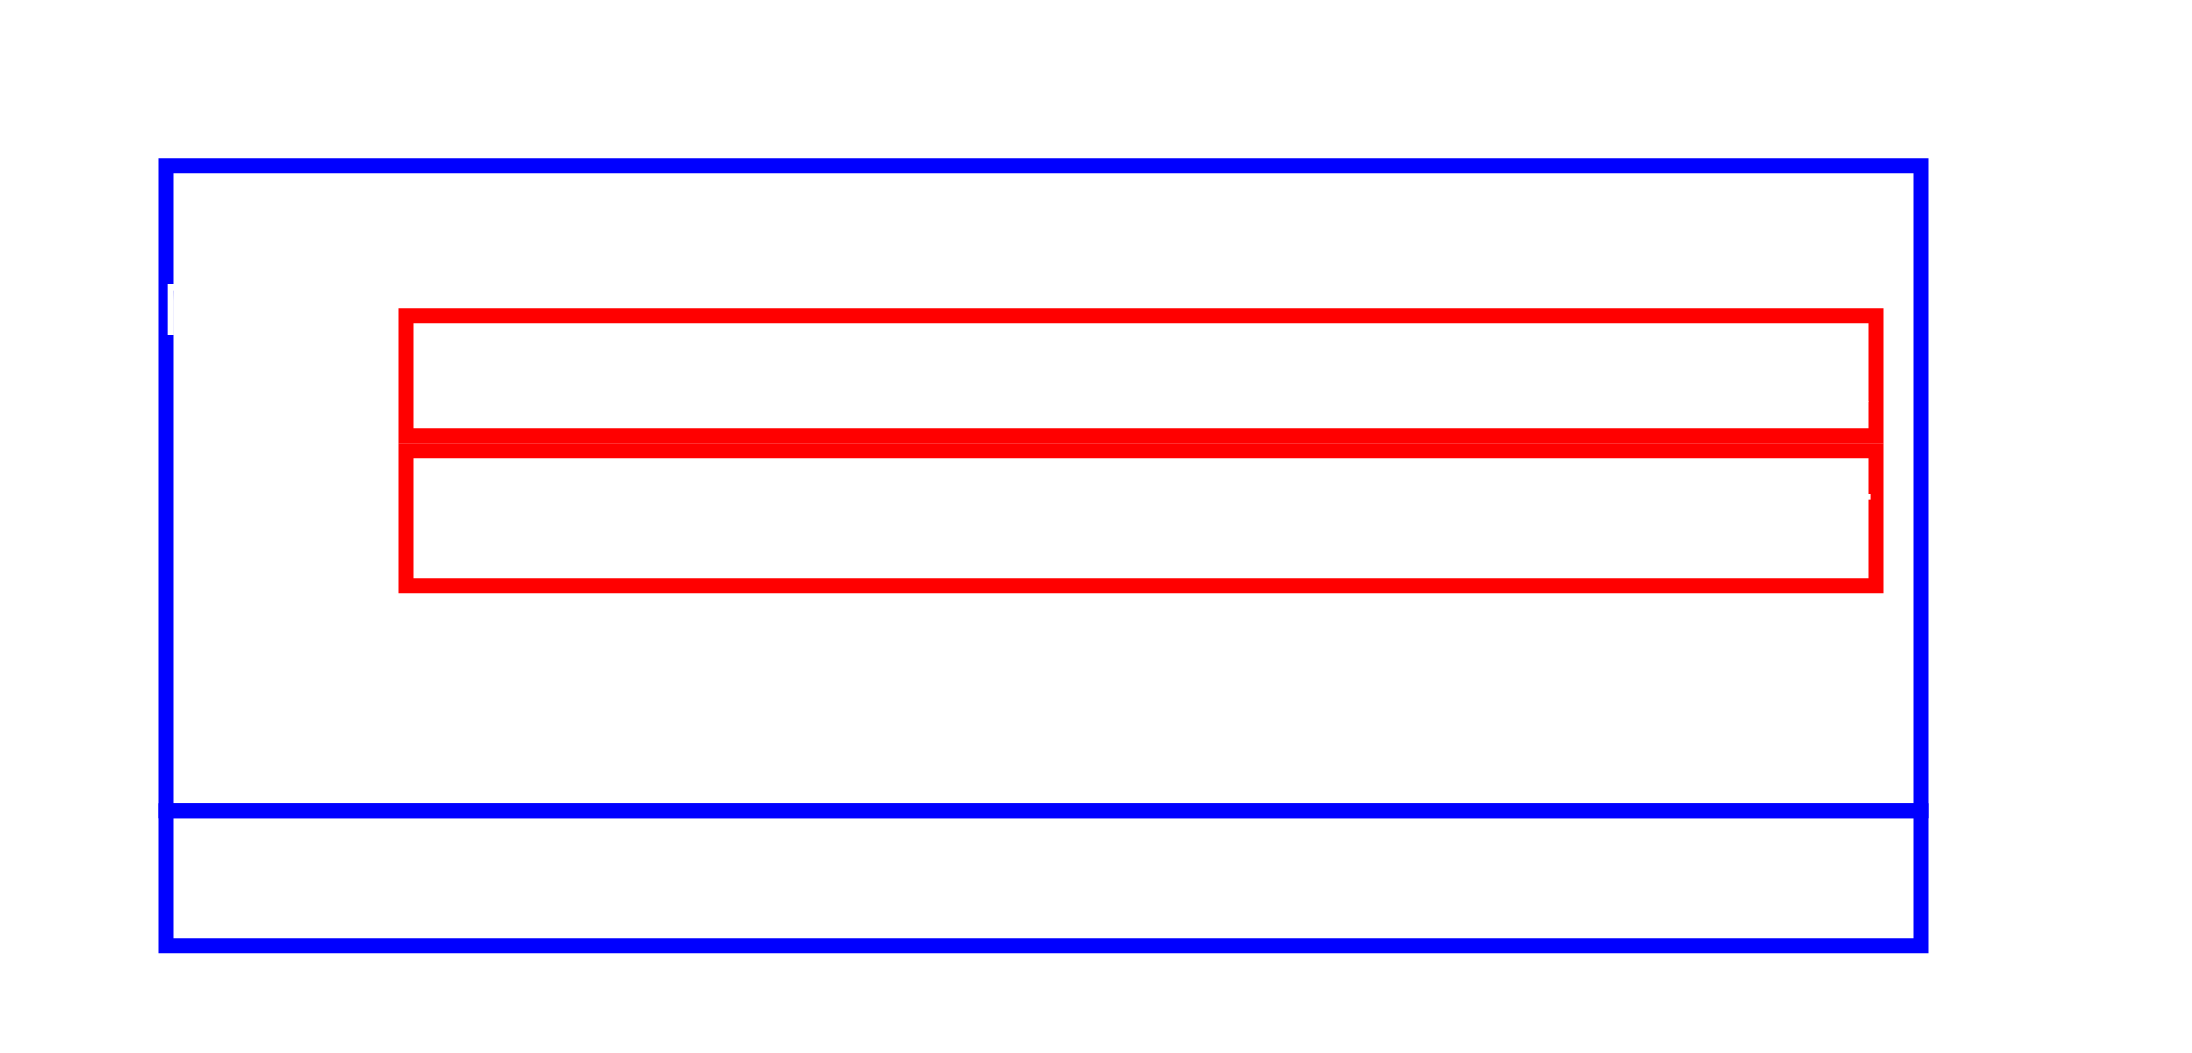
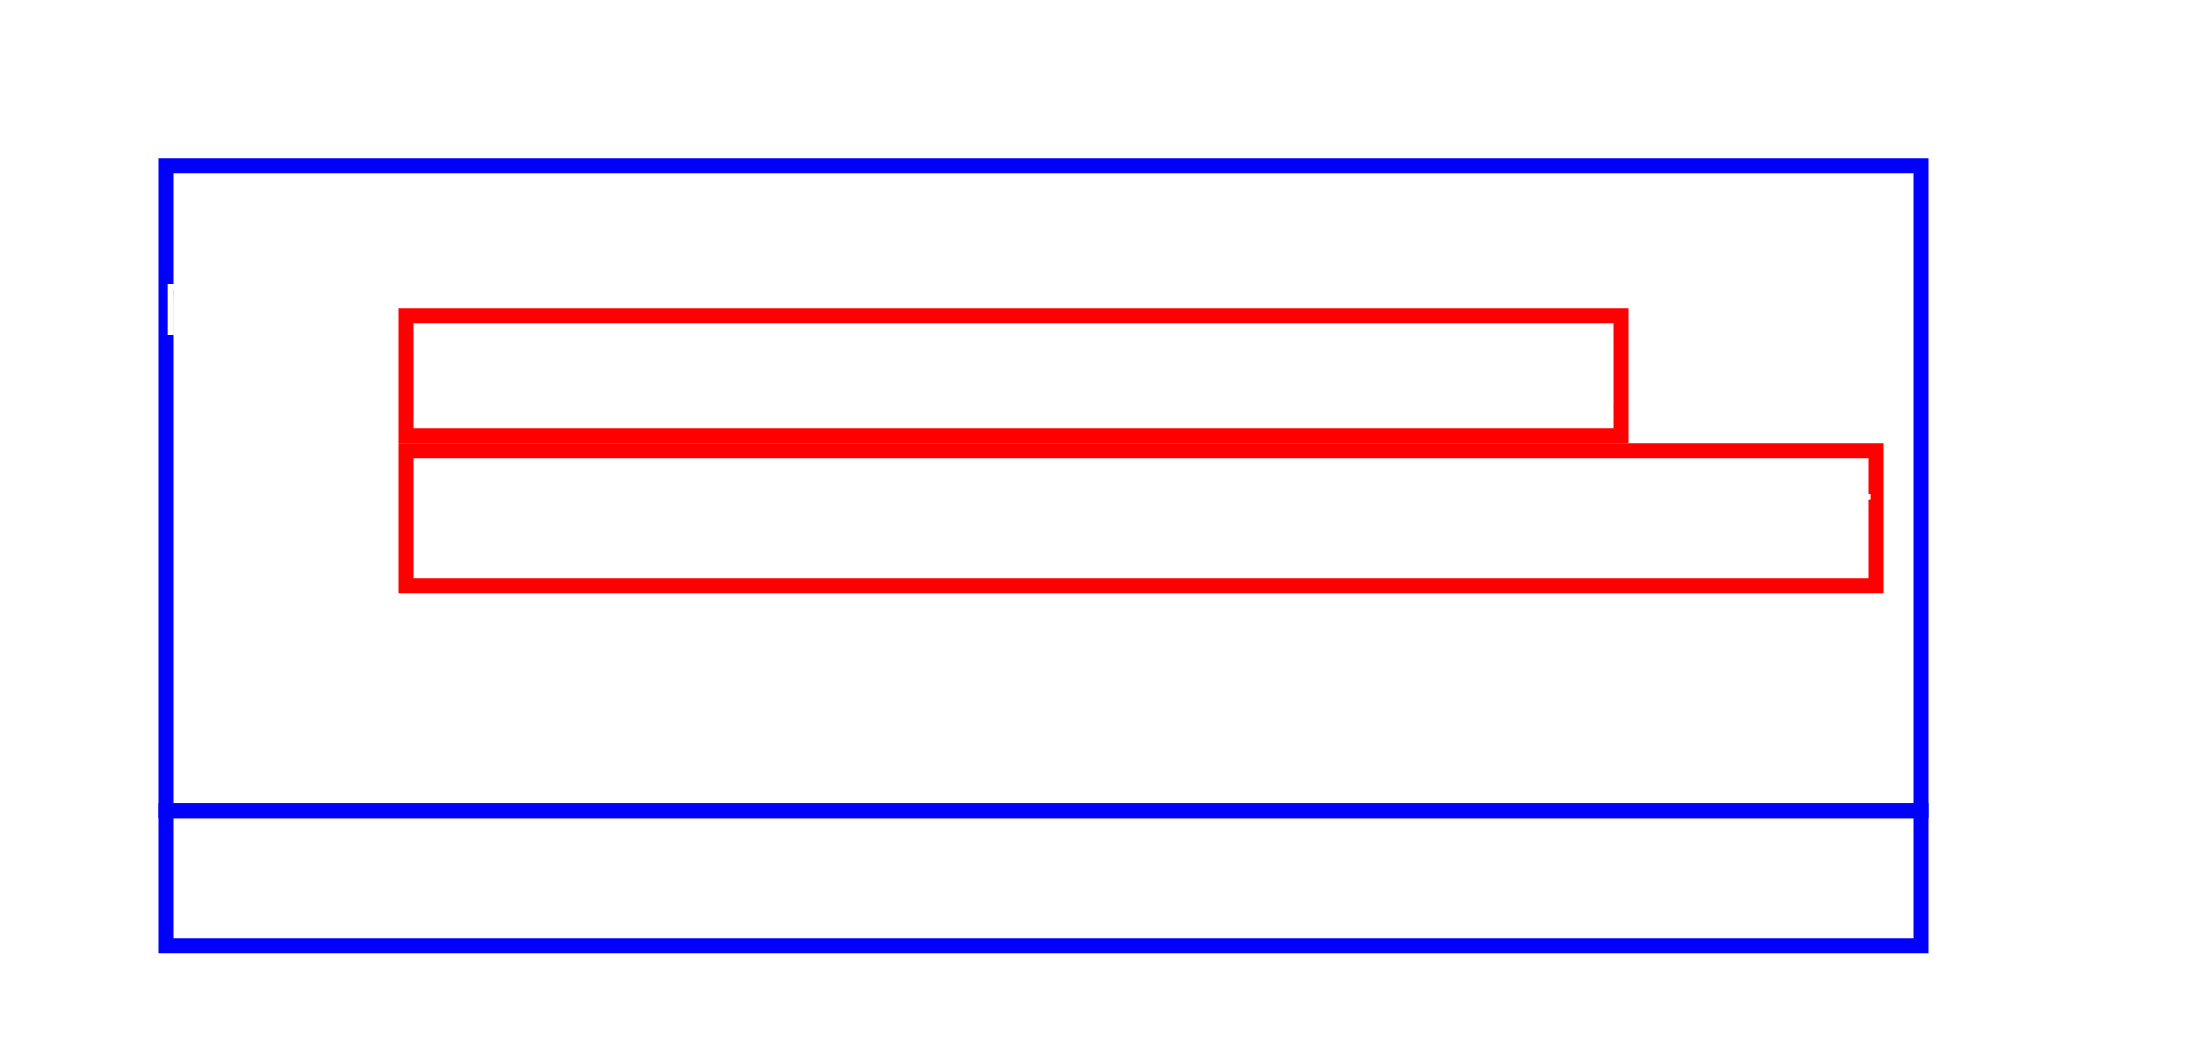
  <mxCell id="0" />
  <mxCell id="1" parent="0" />
  <mxCell id="2" value="" style="shape=image;verticalLabelPosition=bottom;labelBackgroundColor=default;verticalAlign=top;aspect=fixed;imageAspect=0;image=https://i.pinimg.com/originals/5f/c6/64/5fc6641b084d6952e5dc31aaa207cc50.jpg;fontColor=#FFFFFF;fontSize=50;" vertex="1" parent="1"><mxGeometry x="20" y="20" width="1418.2" height="660" as="geometry" /></mxCell>
  <mxCell id="3" value="" style="rounded=0;whiteSpace=wrap;html=1;fillColor=none;strokeWidth=10;strokeColor=#0000FF;fontColor=#FFFFFF;fontSize=50;" vertex="1" parent="1"><mxGeometry x="110" y="110" width="1170" height="430" as="geometry" /></mxCell>
- <mxCell id="4" value="HEADER" style="rounded=0;whiteSpace=wrap;html=1;fillColor=none;strokeWidth=10;strokeColor=#FF0000;fontColor=#FFFFFF;fontSize=50;align=right;" vertex="1" parent="1"><mxGeometry x="270" y="210" width="980" height="80" as="geometry" /></mxCell>
+ <mxCell id="4" value="HEADER" style="rounded=0;whiteSpace=wrap;html=1;fillColor=none;strokeWidth=10;strokeColor=#FF0000;fontColor=#FFFFFF;fontSize=50;align=right;" vertex="1" parent="1"><mxGeometry x="270" y="210" width="810" height="80" as="geometry" /></mxCell>
  <mxCell id="5" value="MAIN/CONTENT" style="rounded=0;whiteSpace=wrap;html=1;fillColor=none;strokeWidth=10;strokeColor=#FF0000;fontColor=#FFFFFF;fontSize=50;align=right;" vertex="1" parent="1"><mxGeometry x="270" y="300" width="980" height="90" as="geometry" /></mxCell>
  <mxCell id="6" value="FOOTER" style="rounded=0;whiteSpace=wrap;html=1;fillColor=none;strokeWidth=10;strokeColor=#0000FF;fontColor=#FFFFFF;fontSize=50;" vertex="1" parent="1"><mxGeometry x="110" y="540" width="1170" height="90" as="geometry" /></mxCell>
  <mxCell id="7" value="MAIN" style="text;html=1;strokeColor=none;fillColor=none;align=center;verticalAlign=middle;whiteSpace=wrap;rounded=0;fontSize=50;fontColor=#FFFFFF;" vertex="1" parent="1"><mxGeometry x="140" y="190" width="60" height="30" as="geometry" /></mxCell>
